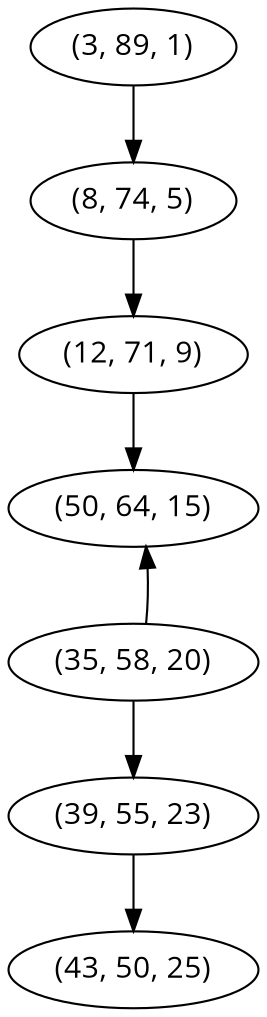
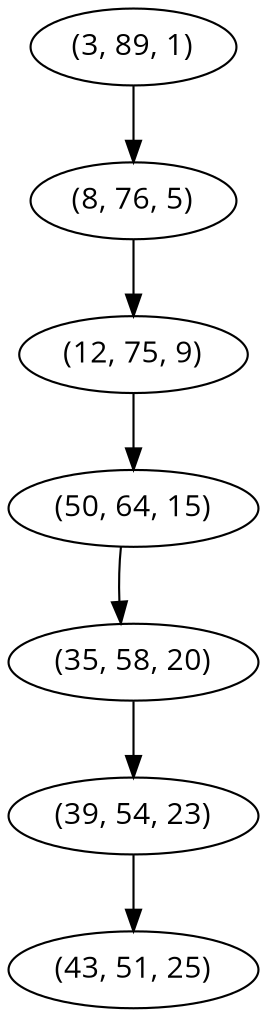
  digraph {
    fontname="Open Sans"
    node [fontname="Open Sans"]
    edge [fontname="Open Sans"]
    n1 [label="(3, 89, 1)"]
-   "(8, 76, 5)" [label="(8, 74, 5)"]
-   "(12, 71, 9)"
+   "(8, 76, 5)"
+   "(12, 71, 9)" [label="(12, 75, 9)"]
    n4 [label="(50, 64, 15)"]
    "(35, 58, 20)"
-   "(39, 54, 23)" [label="(39, 55, 23)"]
-   "(43, 50, 25)"
+   "(39, 54, 23)"
+   "(43, 50, 25)" [label="(43, 51, 25)"]
    n1 -> "(8, 76, 5)"
    "(8, 76, 5)" -> "(12, 71, 9)"
    "(12, 71, 9)" -> n4
-   "(35, 58, 20)" -> n4
+   n4 -> "(35, 58, 20)"
    "(35, 58, 20)" -> "(39, 54, 23)"
    "(39, 54, 23)" -> "(43, 50, 25)"
  }
